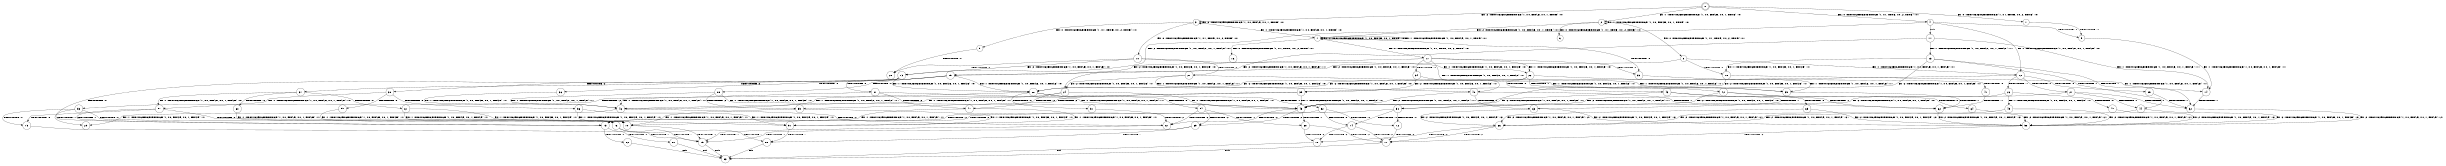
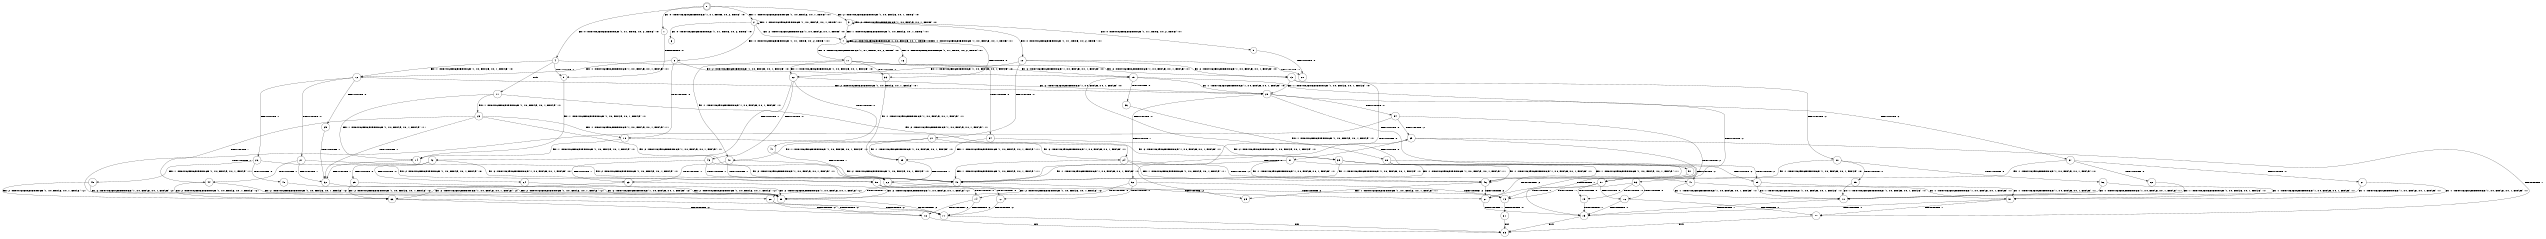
  digraph {
    node [shape=circle]
    0 [peripheries=2]
    1
    2
    3
    4
    5
    6
    7
    8
    9
    10
    11
    12
    13
    14
    16
    17
    33
    18
    19
    20
    21
    22
    23
    24
    25
    26
    27
    28
    29
    30
    31
    32
    34
    40
    35
    36
    37
    n39 [label=88]
    39
    41
    42
    43
    44
    45
    46
    47
    48
    49
    50
    51
    52
    53
    54
    55
    56
    57
    58
    59
    60
    61
    62
    63
    64
    65
    66
    67
    68
    69
    70
    n71 [label=91]
    72
    73
    74
    75
    76
    77
    78
    79
    80
    81
-   82
    83
    0 -> 1 [label="EX !0 !ATOMIC_EXCH_BRANCH (1, +1, TRUE, +0, 2, TRUE) !:0:"]
    0 -> 2 [label="EX !1 !ATOMIC_EXCH_BRANCH (1, +0, FALSE, +0, 1, TRUE) !:0:"]
    0 -> 3 [label="EX !2 !ATOMIC_EXCH_BRANCH (1, +0, FALSE, +0, 1, TRUE) !:0:"]
    0 -> 4 [label="EX !0 !ATOMIC_EXCH_BRANCH (1, +1, TRUE, +0, 2, TRUE) !:0:"]
    1 -> 5 [label="TERMINATE !0"]
    2 -> 2 [label="EX !1 !ATOMIC_EXCH_BRANCH (1, +0, FALSE, +0, 1, TRUE) !:0:"]
    2 -> 6 [label="EX !0 !ATOMIC_EXCH_BRANCH (1, +1, TRUE, +0, 2, TRUE) !:0:"]
    2 -> 7 [label="EX !2 !ATOMIC_EXCH_BRANCH (1, +0, FALSE, +0, 1, TRUE) !:0:"]
    2 -> 8 [label="EX !0 !ATOMIC_EXCH_BRANCH (1, +1, TRUE, +0, 2, TRUE) !:0:"]
    3 -> 3 [label="EX !2 !ATOMIC_EXCH_BRANCH (1, +0, FALSE, +0, 1, TRUE) !:0:"]
    3 -> 7 [label="EX !1 !ATOMIC_EXCH_BRANCH (1, +0, FALSE, +0, 1, TRUE) !:0:"]
    3 -> 9 [label="EX !0 !ATOMIC_EXCH_BRANCH (1, +1, TRUE, +0, 2, TRUE) !:0:"]
    3 -> 10 [label="EX !0 !ATOMIC_EXCH_BRANCH (1, +1, TRUE, +0, 2, TRUE) !:0:"]
    4 -> 5 [label="TERMINATE !0"]
    4 -> 11 [label=exit]
    4 -> 12 [label="EX !1 !ATOMIC_EXCH_BRANCH (1, +0, FALSE, +0, 1, FALSE) !:0:"]
    4 -> 13 [label="EX !2 !ATOMIC_EXCH_BRANCH (1, +0, FALSE, +0, 1, FALSE) !:0:"]
    5 -> 14 [label="EX !1 !ATOMIC_EXCH_BRANCH (1, +0, FALSE, +0, 1, FALSE) !:1:"]
    7 -> 7 [label="EX !2 !ATOMIC_EXCH_BRANCH (1, +0, FALSE, +0, 1, TRUE) !:0:"]
    7 -> 7 [label="EX !1 !ATOMIC_EXCH_BRANCH (1, +0, FALSE, +0, 1, TRUE) !:0:"]
    7 -> 16 [label="EX !0 !ATOMIC_EXCH_BRANCH (1, +1, TRUE, +0, 2, TRUE) !:0:"]
    7 -> 17 [label="EX !0 !ATOMIC_EXCH_BRANCH (1, +1, TRUE, +0, 2, TRUE) !:0:"]
    7 -> 33 [label="TERMINATE !0"]
    8 -> 12 [label="EX !1 !ATOMIC_EXCH_BRANCH (1, +0, FALSE, +0, 1, FALSE) !:0:"]
    8 -> 18 [label="TERMINATE !0"]
    8 -> 19 [label="EX !2 !ATOMIC_EXCH_BRANCH (1, +0, FALSE, +0, 1, FALSE) !:0:"]
    9 -> 20 [label="TERMINATE !0"]
    10 -> 13 [label="EX !2 !ATOMIC_EXCH_BRANCH (1, +0, FALSE, +0, 1, FALSE) !:0:"]
    10 -> 20 [label="TERMINATE !0"]
    10 -> 21 [label="TERMINATE !0"]
    10 -> 22 [label="EX !1 !ATOMIC_EXCH_BRANCH (1, +0, FALSE, +0, 1, FALSE) !:0:"]
    11 -> 14 [label="EX !1 !ATOMIC_EXCH_BRANCH (1, +0, FALSE, +0, 1, FALSE) !:1:"]
    11 -> 23 [label="EX !1 !ATOMIC_EXCH_BRANCH (1, +0, FALSE, +0, 1, FALSE) !:1:"]
    11 -> 24 [label="EX !2 !ATOMIC_EXCH_BRANCH (1, +0, FALSE, +0, 1, FALSE) !:1:"]
    12 -> 25 [label="TERMINATE !0"]
    12 -> 26 [label="TERMINATE !1"]
    12 -> 27 [label="TERMINATE !0"]
    12 -> 28 [label="EX !2 !ATOMIC_EXCH_BRANCH (1, +0, FALSE, +0, 1, FALSE) !:0:"]
    13 -> 28 [label="EX !1 !ATOMIC_EXCH_BRANCH (1, +0, FALSE, +0, 1, FALSE) !:0:"]
    13 -> 29 [label="TERMINATE !0"]
    13 -> 30 [label="TERMINATE !2"]
-   13 -> 31 [label="TERMINATE !0"]
+   69 -> 31 [label="TERMINATE !0"]
    14 -> 32 [label="TERMINATE !1"]
    17 -> 33 [label="TERMINATE !0"]
    17 -> 19 [label="EX !2 !ATOMIC_EXCH_BRANCH (1, +0, FALSE, +0, 1, FALSE) !:0:"]
    17 -> 22 [label="EX !1 !ATOMIC_EXCH_BRANCH (1, +0, FALSE, +0, 1, FALSE) !:0:"]
    17 -> 34 [label="TERMINATE !0"]
    17 -> 40 [label="EX !1 !ATOMIC_EXCH_BRANCH (1, +0, FALSE, +0, 1, FALSE) !:1:"]
    33 -> 39 [label="EX !1 !ATOMIC_EXCH_BRANCH (1, +0, FALSE, +0, 1, FALSE) !:1:"]
    18 -> 14 [label="EX !1 !ATOMIC_EXCH_BRANCH (1, +0, FALSE, +0, 1, FALSE) !:1:"]
    18 -> 35 [label="EX !2 !ATOMIC_EXCH_BRANCH (1, +0, FALSE, +0, 1, FALSE) !:1:"]
    19 -> 28 [label="EX !1 !ATOMIC_EXCH_BRANCH (1, +0, FALSE, +0, 1, FALSE) !:0:"]
    19 -> 36 [label="TERMINATE !0"]
    19 -> 37 [label="TERMINATE !2"]
    19 -> n39 [label="TERMINATE !0"]
    21 -> 24 [label="EX !2 !ATOMIC_EXCH_BRANCH (1, +0, FALSE, +0, 1, FALSE) !:1:"]
    21 -> 40 [label="EX !1 !ATOMIC_EXCH_BRANCH (1, +0, FALSE, +0, 1, FALSE) !:1:"]
    21 -> 39 [label="EX !1 !ATOMIC_EXCH_BRANCH (1, +0, FALSE, +0, 1, FALSE) !:1:"]
    22 -> 28 [label="EX !2 !ATOMIC_EXCH_BRANCH (1, +0, FALSE, +0, 1, FALSE) !:0:"]
    22 -> 41 [label="TERMINATE !0"]
    22 -> 42 [label="TERMINATE !1"]
    22 -> 43 [label="TERMINATE !0"]
    23 -> 18 [label="EX !1 !ATOMIC_EXCH_BRANCH (1, +0, FALSE, +0, 1, FALSE) !:1:"]
    23 -> 32 [label="TERMINATE !1"]
    23 -> 44 [label="TERMINATE !1"]
    23 -> 45 [label="EX !2 !ATOMIC_EXCH_BRANCH (1, +0, FALSE, +0, 1, FALSE) !:1:"]
    24 -> 45 [label="EX !1 !ATOMIC_EXCH_BRANCH (1, +0, FALSE, +0, 1, FALSE) !:1:"]
    24 -> 46 [label="EX !1 !ATOMIC_EXCH_BRANCH (1, +0, FALSE, +0, 1, FALSE) !:1:"]
    24 -> 47 [label="TERMINATE !2"]
    25 -> 32 [label="TERMINATE !1"]
    26 -> 48 [label="TERMINATE !0"]
    26 -> 49 [label="EX !1 !ATOMIC_EXCH_BRANCH (1, +0, FALSE, +0, 1, FALSE) !:1:"]
    26 -> 50 [label="EX !2 !ATOMIC_EXCH_BRANCH (1, +0, FALSE, +0, 1, FALSE) !:0:"]
    27 -> 32 [label="TERMINATE !1"]
    27 -> 44 [label="TERMINATE !1"]
    27 -> 45 [label="EX !2 !ATOMIC_EXCH_BRANCH (1, +0, FALSE, +0, 1, FALSE) !:1:"]
    28 -> 51 [label="TERMINATE !0"]
    28 -> 52 [label="TERMINATE !1"]
    28 -> 53 [label="TERMINATE !2"]
    28 -> 54 [label="TERMINATE !0"]
    30 -> 55 [label="TERMINATE !0"]
    30 -> 56 [label="TERMINATE !0"]
    30 -> 57 [label="EX !1 !ATOMIC_EXCH_BRANCH (1, +0, FALSE, +0, 1, FALSE) !:0:"]
    31 -> 45 [label="EX !1 !ATOMIC_EXCH_BRANCH (1, +0, FALSE, +0, 1, FALSE) !:1:"]
    31 -> 46 [label="EX !1 !ATOMIC_EXCH_BRANCH (1, +0, FALSE, +0, 1, FALSE) !:1:"]
    31 -> 47 [label="TERMINATE !2"]
    32 -> 58 [label="EX !2 !ATOMIC_EXCH_BRANCH (1, +0, FALSE, +0, 1, FALSE) !:2:"]
    34 -> 35 [label="EX !2 !ATOMIC_EXCH_BRANCH (1, +0, FALSE, +0, 1, FALSE) !:1:"]
    34 -> 39 [label="EX !1 !ATOMIC_EXCH_BRANCH (1, +0, FALSE, +0, 1, FALSE) !:1:"]
    40 -> 45 [label="EX !2 !ATOMIC_EXCH_BRANCH (1, +0, FALSE, +0, 1, FALSE) !:1:"]
    40 -> 62 [label="TERMINATE !1"]
    40 -> 63 [label="TERMINATE !1"]
    35 -> 45 [label="EX !1 !ATOMIC_EXCH_BRANCH (1, +0, FALSE, +0, 1, FALSE) !:1:"]
    35 -> 46 [label="EX !1 !ATOMIC_EXCH_BRANCH (1, +0, FALSE, +0, 1, FALSE) !:1:"]
    35 -> 59 [label="TERMINATE !2"]
    36 -> 46 [label="EX !1 !ATOMIC_EXCH_BRANCH (1, +0, FALSE, +0, 1, FALSE) !:1:"]
    37 -> 57 [label="EX !1 !ATOMIC_EXCH_BRANCH (1, +0, FALSE, +0, 1, FALSE) !:0:"]
    37 -> 60 [label="TERMINATE !0"]
    37 -> 61 [label="TERMINATE !0"]
    n39 -> 45 [label="EX !1 !ATOMIC_EXCH_BRANCH (1, +0, FALSE, +0, 1, FALSE) !:1:"]
    n39 -> 46 [label="EX !1 !ATOMIC_EXCH_BRANCH (1, +0, FALSE, +0, 1, FALSE) !:1:"]
    n39 -> 59 [label="TERMINATE !2"]
    39 -> 62 [label="TERMINATE !1"]
    41 -> 62 [label="TERMINATE !1"]
    42 -> 50 [label="EX !2 !ATOMIC_EXCH_BRANCH (1, +0, FALSE, +0, 1, FALSE) !:0:"]
    42 -> 64 [label="TERMINATE !0"]
    42 -> 65 [label="TERMINATE !0"]
    43 -> 45 [label="EX !2 !ATOMIC_EXCH_BRANCH (1, +0, FALSE, +0, 1, FALSE) !:1:"]
    43 -> 62 [label="TERMINATE !1"]
    43 -> 63 [label="TERMINATE !1"]
    44 -> 58 [label="EX !2 !ATOMIC_EXCH_BRANCH (1, +0, FALSE, +0, 1, FALSE) !:2:"]
    44 -> 66 [label="EX !2 !ATOMIC_EXCH_BRANCH (1, +0, FALSE, +0, 1, FALSE) !:2:"]
    45 -> 67 [label="TERMINATE !2"]
    45 -> 68 [label="TERMINATE !1"]
-   45 -> 69 [label="TERMINATE !2"]
+   45 -> 69 [label="TERMINATE !0"]
    46 -> 29 [label="EX !1 !ATOMIC_EXCH_BRANCH (1, +0, FALSE, +0, 1, FALSE) !:1:"]
    46 -> 67 [label="TERMINATE !2"]
    47 -> 70 [label="EX !1 !ATOMIC_EXCH_BRANCH (1, +0, FALSE, +0, 1, FALSE) !:1:"]
    47 -> n71 [label="EX !1 !ATOMIC_EXCH_BRANCH (1, +0, FALSE, +0, 1, FALSE) !:1:"]
    48 -> 58 [label="EX !2 !ATOMIC_EXCH_BRANCH (1, +0, FALSE, +0, 1, FALSE) !:2:"]
    49 -> 58 [label="EX !2 !ATOMIC_EXCH_BRANCH (1, +0, FALSE, +0, 1, FALSE) !:2:"]
    49 -> 66 [label="EX !2 !ATOMIC_EXCH_BRANCH (1, +0, FALSE, +0, 1, FALSE) !:2:"]
    50 -> 72 [label="TERMINATE !0"]
    50 -> 73 [label="TERMINATE !2"]
    50 -> 74 [label="TERMINATE !0"]
    51 -> 67 [label="TERMINATE !2"]
    52 -> 72 [label="TERMINATE !0"]
    52 -> 73 [label="TERMINATE !2"]
    52 -> 74 [label="TERMINATE !0"]
    53 -> 73 [label="TERMINATE !1"]
    53 -> 75 [label="TERMINATE !0"]
    53 -> 76 [label="TERMINATE !0"]
    54 -> 67 [label="TERMINATE !2"]
    54 -> 68 [label="TERMINATE !1"]
    54 -> 69 [label="TERMINATE !2"]
    55 -> 70 [label="EX !1 !ATOMIC_EXCH_BRANCH (1, +0, FALSE, +0, 1, FALSE) !:1:"]
    56 -> 70 [label="EX !1 !ATOMIC_EXCH_BRANCH (1, +0, FALSE, +0, 1, FALSE) !:1:"]
    56 -> n71 [label="EX !1 !ATOMIC_EXCH_BRANCH (1, +0, FALSE, +0, 1, FALSE) !:1:"]
    57 -> 73 [label="TERMINATE !1"]
    57 -> 75 [label="TERMINATE !0"]
    57 -> 76 [label="TERMINATE !0"]
    58 -> 77 [label="TERMINATE !2"]
    59 -> 70 [label="EX !1 !ATOMIC_EXCH_BRANCH (1, +0, FALSE, +0, 1, FALSE) !:1:"]
    59 -> n71 [label="EX !1 !ATOMIC_EXCH_BRANCH (1, +0, FALSE, +0, 1, FALSE) !:1:"]
    60 -> 70 [label="EX !1 !ATOMIC_EXCH_BRANCH (1, +0, FALSE, +0, 1, FALSE) !:1:"]
    61 -> 70 [label="EX !1 !ATOMIC_EXCH_BRANCH (1, +0, FALSE, +0, 1, FALSE) !:1:"]
    61 -> n71 [label="EX !1 !ATOMIC_EXCH_BRANCH (1, +0, FALSE, +0, 1, FALSE) !:1:"]
    62 -> 58 [label="EX !2 !ATOMIC_EXCH_BRANCH (1, +0, FALSE, +0, 1, FALSE) !:2:"]
    63 -> 58 [label="EX !2 !ATOMIC_EXCH_BRANCH (1, +0, FALSE, +0, 1, FALSE) !:2:"]
    63 -> 66 [label="EX !2 !ATOMIC_EXCH_BRANCH (1, +0, FALSE, +0, 1, FALSE) !:2:"]
    64 -> 58 [label="EX !2 !ATOMIC_EXCH_BRANCH (1, +0, FALSE, +0, 1, FALSE) !:2:"]
    65 -> 58 [label="EX !2 !ATOMIC_EXCH_BRANCH (1, +0, FALSE, +0, 1, FALSE) !:2:"]
    65 -> 66 [label="EX !2 !ATOMIC_EXCH_BRANCH (1, +0, FALSE, +0, 1, FALSE) !:2:"]
    66 -> 77 [label="TERMINATE !2"]
    66 -> 78 [label="TERMINATE !2"]
    67 -> 79 [label="TERMINATE !1"]
    68 -> 77 [label="TERMINATE !2"]
    68 -> 78 [label="TERMINATE !2"]
    69 -> 79 [label="TERMINATE !1"]
    69 -> 80 [label="TERMINATE !1"]
    70 -> 79 [label="TERMINATE !1"]
+   n71 -> 79 [label="TERMINATE !1"]
    n71 -> 80 [label="TERMINATE !1"]
    72 -> 77 [label="TERMINATE !2"]
    73 -> 81 [label="TERMINATE !0"]
-   73 -> 82 [label="TERMINATE !0"]
    74 -> 77 [label="TERMINATE !2"]
    74 -> 78 [label="TERMINATE !2"]
    75 -> 79 [label="TERMINATE !1"]
    76 -> 79 [label="TERMINATE !1"]
    76 -> 80 [label="TERMINATE !1"]
    77 -> 83 [label=exit]
    78 -> 83 [label=exit]
    79 -> 83 [label=exit]
    80 -> 83 [label=exit]
    81 -> 83 [label=exit]
-   82 -> 83 [label=exit]
  }
